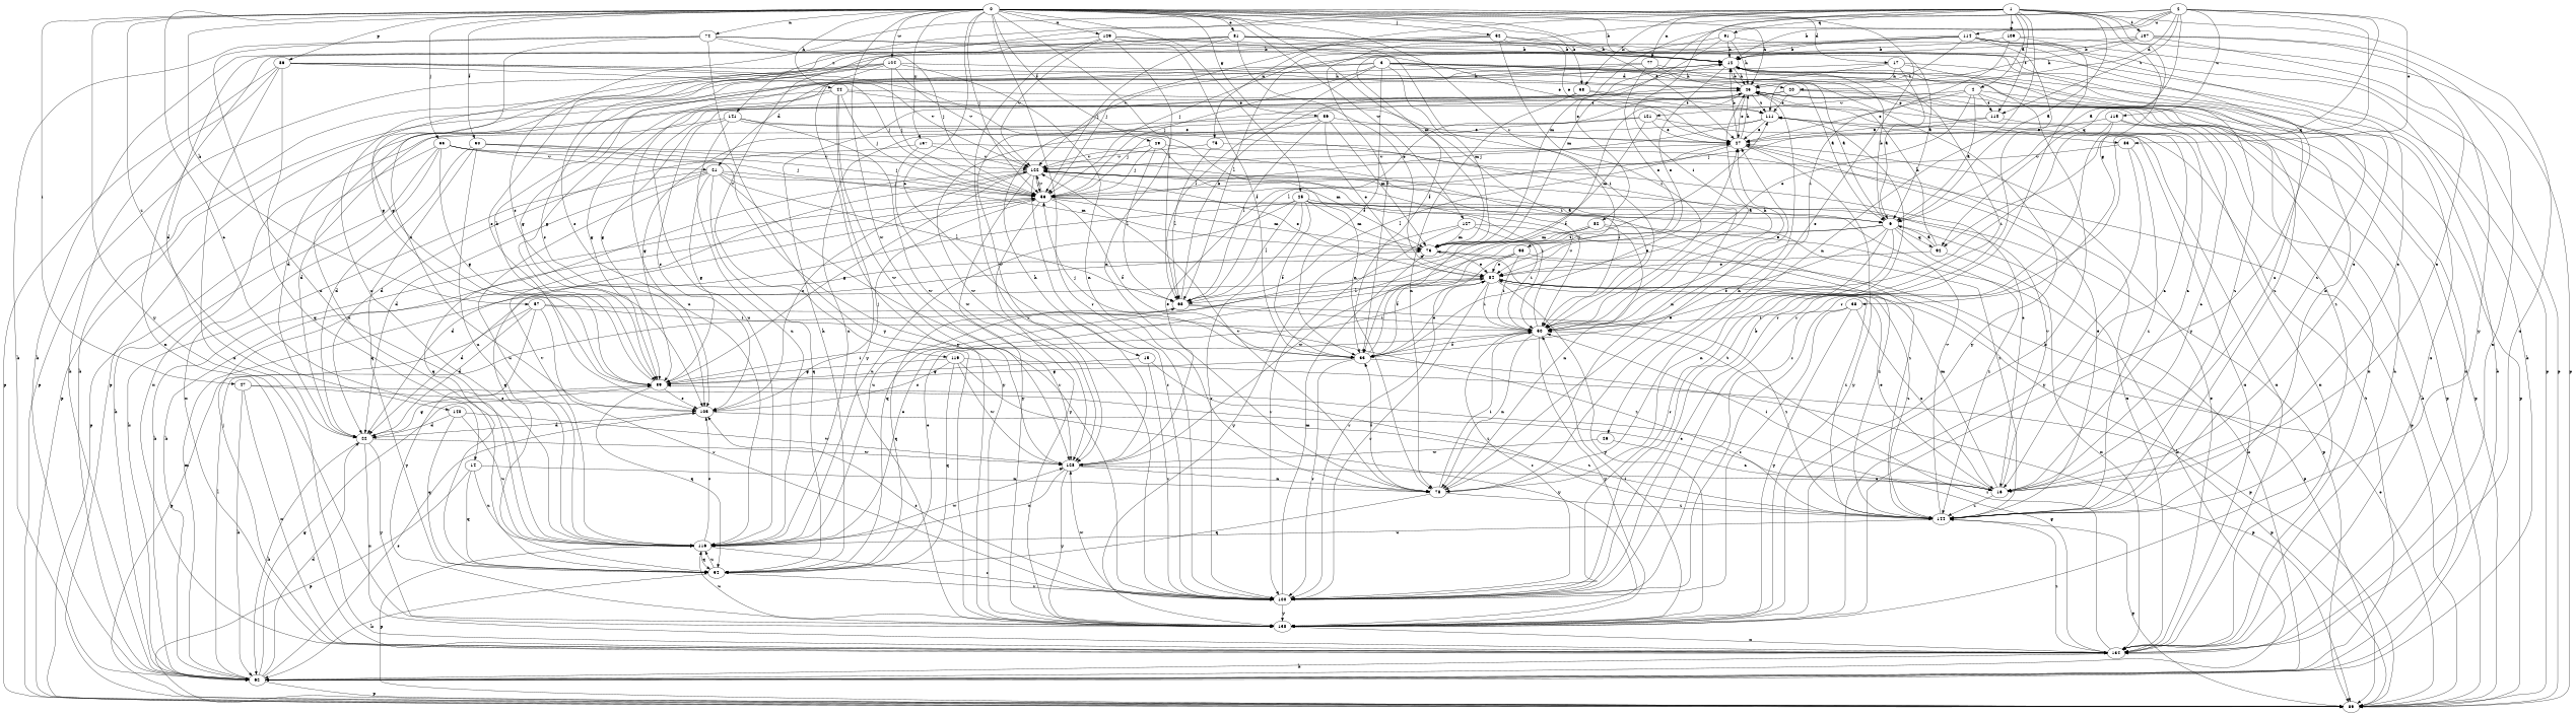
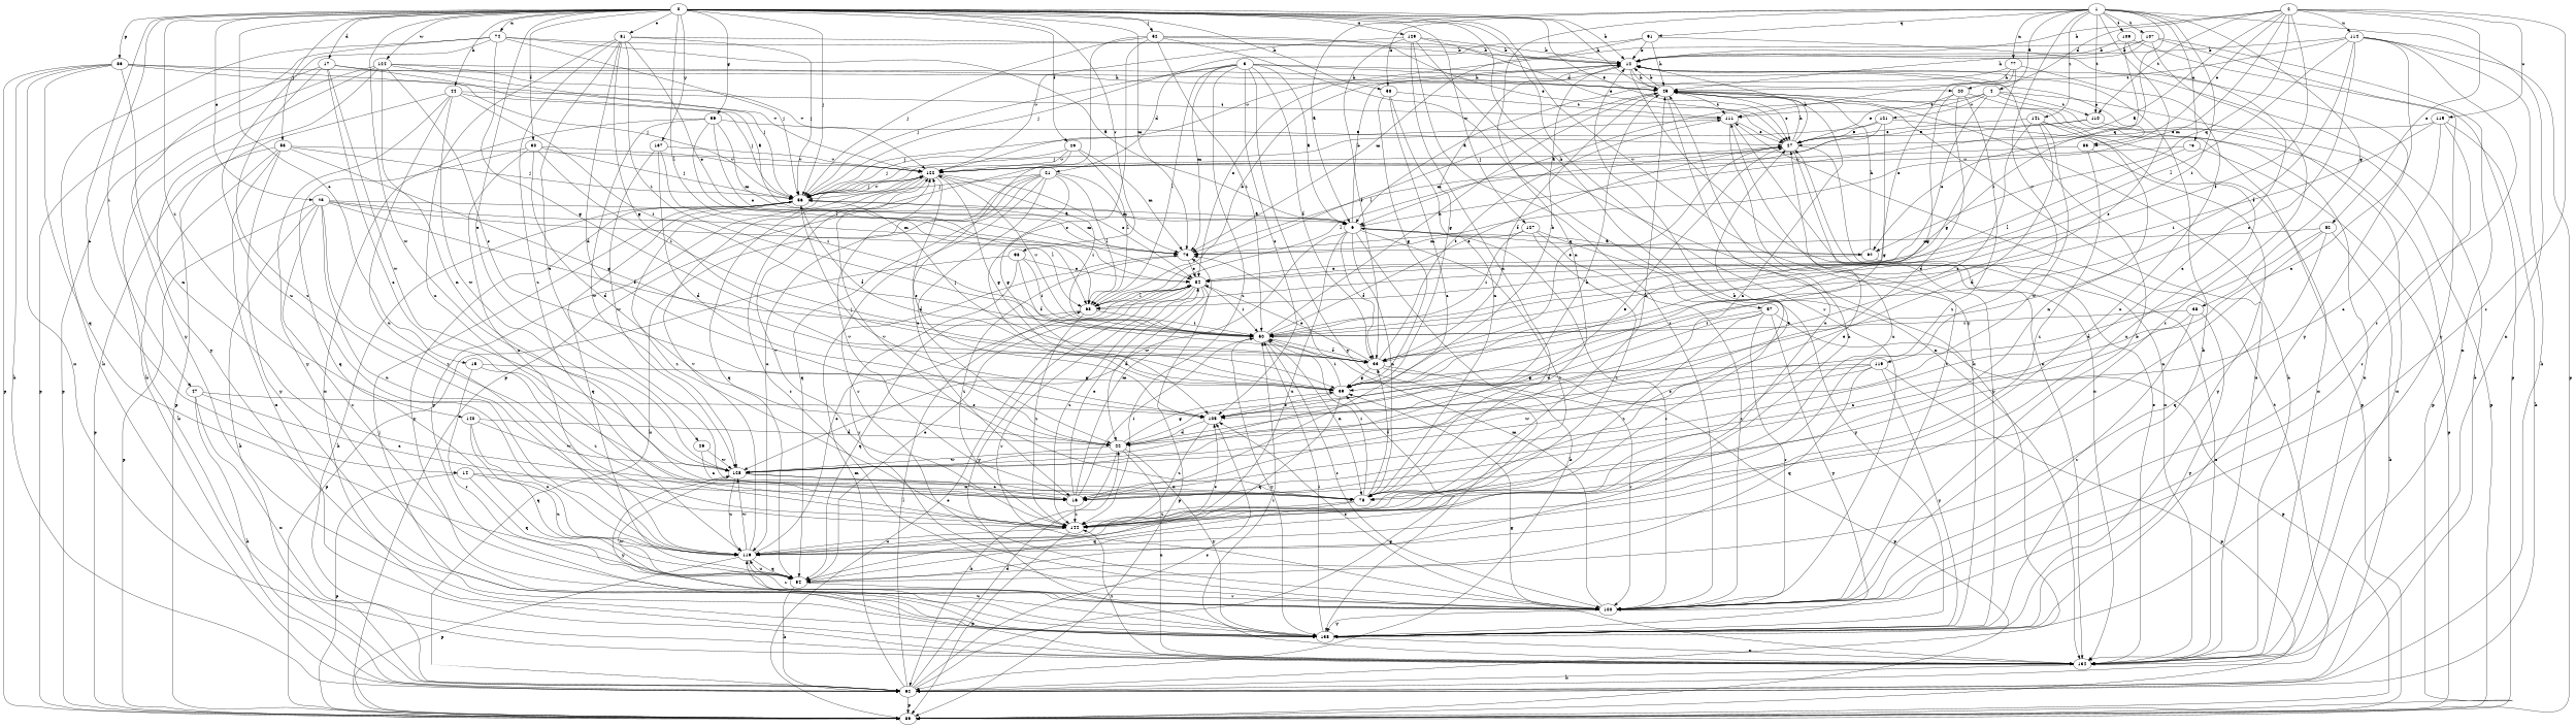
  strict digraph {
    0
    12
    14
    15
    17
    25
    26
    27
    29
    30
    36
    44
    45
    47
    52
    53
    56
    57
    58
    68
    73
    74
    81
    86
    98
    100
    124
    127
    128
    129
    137
    138
    140
    134
    84
    39
    78
    89
    116
    94
    144
    6
    16
    33
    62
    122
    50
    22
    111
    105
    1
    4
    38
    75
    77
    91
    92
    107
    109
    110
    119
    141
    121
    2
    20
    82
    83
    114
    115
    3
    21
    0 -> 12 [label=b]
    0 -> 14 [label=c]
    0 -> 15 [label=c]
    0 -> 17 [label=d]
    0 -> 25 [label=e]
    0 -> 26 [label=e]
    0 -> 27 [label=e]
    0 -> 29 [label=f]
    0 -> 30 [label=f]
    0 -> 36 [label=g]
    0 -> 44 [label=h]
    0 -> 45 [label=h]
    0 -> 47 [label=i]
    0 -> 52 [label=j]
    0 -> 53 [label=j]
    0 -> 56 [label=j]
    0 -> 57 [label=k]
    0 -> 58 [label=k]
    0 -> 68 [label=l]
    0 -> 73 [label=m]
    0 -> 74 [label=n]
    0 -> 81 [label=o]
    0 -> 86 [label=p]
    0 -> 98 [label=r]
    0 -> 100 [label=r]
    0 -> 124 [label=w]
    0 -> 127 [label=w]
    0 -> 128 [label=w]
    0 -> 129 [label=x]
    0 -> 137 [label=y]
    0 -> 138 [label=y]
    0 -> 140 [label=z]
    12 -> 45 [label=h]
    12 -> 134 [label=x]
    12 -> 84 [label=o]
    12 -> 39 [label=g]
    14 -> 78 [label=n]
    14 -> 89 [label=p]
    14 -> 116 [label=u]
    14 -> 94 [label=q]
    15 -> 100 [label=r]
    15 -> 39 [label=g]
    15 -> 144 [label=z]
    17 -> 45 [label=h]
    17 -> 128 [label=w]
    17 -> 89 [label=p]
    17 -> 144 [label=z]
    17 -> 6 [label=a]
    17 -> 16 [label=c]
    25 -> 68 [label=l]
    25 -> 73 [label=m]
    25 -> 100 [label=r]
    25 -> 89 [label=p]
    25 -> 116 [label=u]
    25 -> 144 [label=z]
    25 -> 6 [label=a]
    25 -> 33 [label=f]
    25 -> 62 [label=k]
    26 -> 128 [label=w]
    26 -> 16 [label=c]
    27 -> 12 [label=b]
    27 -> 45 [label=h]
    27 -> 68 [label=l]
    27 -> 138 [label=y]
    27 -> 134 [label=x]
    27 -> 122 [label=v]
    29 -> 56 [label=j]
    29 -> 68 [label=l]
    29 -> 73 [label=m]
    29 -> 16 [label=c]
    29 -> 122 [label=v]
    30 -> 56 [label=j]
    30 -> 116 [label=u]
    30 -> 94 [label=q]
    30 -> 122 [label=v]
    30 -> 50 [label=i]
    30 -> 22 [label=d]
    36 -> 27 [label=e]
    36 -> 68 [label=l]
    36 -> 73 [label=m]
    36 -> 128 [label=w]
    36 -> 134 [label=x]
    36 -> 84 [label=o]
    44 -> 56 [label=j]
    44 -> 128 [label=w]
    44 -> 138 [label=y]
    44 -> 89 [label=p]
    44 -> 116 [label=u]
    44 -> 50 [label=i]
    44 -> 111 [label=t]
    45 -> 12 [label=b]
    45 -> 27 [label=e]
    45 -> 68 [label=l]
    45 -> 134 [label=x]
    45 -> 89 [label=p]
    45 -> 116 [label=u]
    45 -> 16 [label=c]
    45 -> 33 [label=f]
    45 -> 111 [label=t]
    47 -> 134 [label=x]
    47 -> 16 [label=c]
    47 -> 62 [label=k]
    47 -> 105 [label=s]
    52 -> 12 [label=b]
    52 -> 27 [label=e]
    52 -> 56 [label=j]
    52 -> 134 [label=x]
    52 -> 89 [label=p]
    52 -> 50 [label=i]
    52 -> 105 [label=s]
    53 -> 56 [label=j]
    53 -> 138 [label=y]
    53 -> 134 [label=x]
    53 -> 39 [label=g]
    53 -> 89 [label=p]
    53 -> 62 [label=k]
-   53 -> 21 [label=v]
+   53 -> 122 [label=v]
    56 -> 73 [label=m]
    56 -> 138 [label=y]
    56 -> 94 [label=q]
    56 -> 144 [label=z]
    56 -> 6 [label=a]
    56 -> 33 [label=f]
    56 -> 62 [label=k]
    56 -> 122 [label=v]
    57 -> 100 [label=r]
    57 -> 138 [label=y]
    57 -> 89 [label=p]
    57 -> 144 [label=z]
    57 -> 50 [label=i]
    57 -> 22 [label=d]
    58 -> 39 [label=g]
    58 -> 78 [label=n]
    58 -> 16 [label=c]
    58 -> 111 [label=t]
    68 -> 12 [label=b]
    68 -> 94 [label=q]
    68 -> 144 [label=z]
    68 -> 50 [label=i]
    73 -> 84 [label=o]
    73 -> 144 [label=z]
    74 -> 12 [label=b]
    74 -> 56 [label=j]
    74 -> 138 [label=y]
    74 -> 39 [label=g]
    74 -> 116 [label=u]
    74 -> 6 [label=a]
    74 -> 62 [label=k]
    81 -> 12 [label=b]
    81 -> 56 [label=j]
    81 -> 84 [label=o]
    81 -> 39 [label=g]
    81 -> 116 [label=u]
    81 -> 144 [label=z]
    81 -> 16 [label=c]
    81 -> 50 [label=i]
    81 -> 22 [label=d]
    86 -> 45 [label=h]
    86 -> 56 [label=j]
    86 -> 134 [label=x]
    86 -> 78 [label=n]
    86 -> 89 [label=p]
    86 -> 94 [label=q]
    86 -> 62 [label=k]
    86 -> 122 [label=v]
    98 -> 100 [label=r]
    98 -> 84 [label=o]
    98 -> 89 [label=p]
    98 -> 33 [label=f]
    98 -> 50 [label=i]
    100 -> 12 [label=b]
    100 -> 73 [label=m]
    100 -> 128 [label=w]
    100 -> 138 [label=y]
    100 -> 111 [label=t]
    100 -> 105 [label=s]
    124 -> 45 [label=h]
    124 -> 56 [label=j]
    124 -> 138 [label=y]
    124 -> 78 [label=n]
    124 -> 89 [label=p]
    124 -> 62 [label=k]
    124 -> 122 [label=v]
    124 -> 105 [label=s]
    127 -> 73 [label=m]
    127 -> 100 [label=r]
    127 -> 138 [label=y]
    127 -> 144 [label=z]
    127 -> 50 [label=i]
    128 -> 27 [label=e]
    128 -> 45 [label=h]
    128 -> 138 [label=y]
    128 -> 78 [label=n]
    128 -> 116 [label=u]
    128 -> 16 [label=c]
    129 -> 12 [label=b]
    129 -> 27 [label=e]
    129 -> 100 [label=r]
    129 -> 78 [label=n]
    129 -> 33 [label=f]
    129 -> 62 [label=k]
    129 -> 122 [label=v]
    137 -> 128 [label=w]
    137 -> 122 [label=v]
    137 -> 50 [label=i]
    137 -> 22 [label=d]
    138 -> 12 [label=b]
    138 -> 134 [label=x]
    138 -> 116 [label=u]
    138 -> 50 [label=i]
    140 -> 128 [label=w]
    140 -> 116 [label=u]
    140 -> 94 [label=q]
    140 -> 22 [label=d]
    134 -> 27 [label=e]
    134 -> 45 [label=h]
    134 -> 56 [label=j]
    134 -> 39 [label=g]
    134 -> 144 [label=z]
    134 -> 62 [label=k]
    134 -> 50 [label=i]
    84 -> 68 [label=l]
    84 -> 100 [label=r]
    84 -> 138 [label=y]
    84 -> 89 [label=p]
    84 -> 144 [label=z]
    84 -> 50 [label=i]
    84 -> 22 [label=d]
    39 -> 12 [label=b]
    39 -> 94 [label=q]
    39 -> 50 [label=i]
    39 -> 105 [label=s]
    78 -> 27 [label=e]
    78 -> 45 [label=h]
    78 -> 94 [label=q]
    78 -> 144 [label=z]
    78 -> 33 [label=f]
    78 -> 122 [label=v]
    78 -> 50 [label=i]
    89 -> 84 [label=o]
    116 -> 100 [label=r]
    116 -> 128 [label=w]
    116 -> 84 [label=o]
    116 -> 89 [label=p]
    116 -> 94 [label=q]
    116 -> 122 [label=v]
    116 -> 105 [label=s]
    94 -> 45 [label=h]
    94 -> 100 [label=r]
    94 -> 84 [label=o]
    94 -> 116 [label=u]
    94 -> 62 [label=k]
    144 -> 12 [label=b]
    144 -> 27 [label=e]
    144 -> 89 [label=p]
    144 -> 116 [label=u]
    144 -> 122 [label=v]
    6 -> 12 [label=b]
    6 -> 100 [label=r]
    6 -> 128 [label=w]
    6 -> 78 [label=n]
    6 -> 116 [label=u]
    6 -> 144 [label=z]
    6 -> 33 [label=f]
    6 -> 62 [label=k]
    6 -> 92 [label=q]
    16 -> 73 [label=m]
    16 -> 84 [label=o]
    16 -> 144 [label=z]
    16 -> 122 [label=v]
    16 -> 50 [label=i]
    33 -> 27 [label=e]
    33 -> 56 [label=j]
    33 -> 100 [label=r]
    33 -> 84 [label=o]
    33 -> 39 [label=g]
    33 -> 89 [label=p]
    33 -> 111 [label=t]
    62 -> 12 [label=b]
    62 -> 68 [label=l]
    62 -> 73 [label=m]
    62 -> 39 [label=g]
    62 -> 89 [label=p]
    62 -> 22 [label=d]
    62 -> 111 [label=t]
    62 -> 105 [label=s]
    122 -> 56 [label=j]
    122 -> 100 [label=r]
    122 -> 138 [label=y]
    122 -> 84 [label=o]
    122 -> 39 [label=g]
    122 -> 94 [label=q]
    122 -> 50 [label=i]
    122 -> 105 [label=s]
    50 -> 27 [label=e]
    50 -> 45 [label=h]
    50 -> 100 [label=r]
    50 -> 138 [label=y]
    50 -> 78 [label=n]
    50 -> 33 [label=f]
    50 -> 122 [label=v]
    22 -> 128 [label=w]
    22 -> 138 [label=y]
    22 -> 134 [label=x]
    22 -> 39 [label=g]
    22 -> 62 [label=k]
    111 -> 27 [label=e]
    111 -> 56 [label=j]
    111 -> 134 [label=x]
    111 -> 116 [label=u]
    105 -> 56 [label=j]
    105 -> 144 [label=z]
    105 -> 22 [label=d]
    1 -> 58 [label=k]
    1 -> 134 [label=x]
    1 -> 78 [label=n]
    1 -> 6 [label=a]
    1 -> 50 [label=i]
    1 -> 105 [label=s]
    1 -> 4 [label=a]
    1 -> 38 [label=g]
    1 -> 75 [label=n]
    1 -> 77 [label=n]
    1 -> 91 [label=q]
    1 -> 92 [label=q]
    1 -> 107 [label=t]
    1 -> 109 [label=t]
    1 -> 110 [label=t]
    1 -> 119 [label=v]
    1 -> 141 [label=z]
    4 -> 27 [label=e]
    4 -> 134 [label=x]
    4 -> 84 [label=o]
    4 -> 89 [label=p]
    4 -> 6 [label=a]
    4 -> 110 [label=t]
    4 -> 121 [label=v]
    38 -> 100 [label=r]
    38 -> 138 [label=y]
    38 -> 16 [label=c]
    38 -> 50 [label=i]
    75 -> 68 [label=l]
    75 -> 89 [label=p]
    75 -> 122 [label=v]
    77 -> 45 [label=h]
    77 -> 84 [label=o]
    77 -> 39 [label=g]
    77 -> 116 [label=u]
    77 -> 6 [label=a]
    91 -> 12 [label=b]
    91 -> 45 [label=h]
    91 -> 56 [label=j]
    91 -> 73 [label=m]
    91 -> 138 [label=y]
    92 -> 45 [label=h]
    92 -> 134 [label=x]
    92 -> 84 [label=o]
    92 -> 6 [label=a]
    107 -> 12 [label=b]
    107 -> 45 [label=h]
    107 -> 138 [label=y]
    107 -> 134 [label=x]
    107 -> 16 [label=c]
    107 -> 122 [label=v]
    109 -> 12 [label=b]
    109 -> 100 [label=r]
    109 -> 89 [label=p]
    109 -> 50 [label=i]
    110 -> 27 [label=e]
    110 -> 56 [label=j]
    110 -> 134 [label=x]
    119 -> 128 [label=w]
    119 -> 138 [label=y]
    119 -> 39 [label=g]
    119 -> 89 [label=p]
    119 -> 94 [label=q]
    119 -> 105 [label=s]
    141 -> 27 [label=e]
    141 -> 128 [label=w]
    141 -> 78 [label=n]
    141 -> 116 [label=u]
    141 -> 22 [label=d]
    141 -> 105 [label=s]
    121 -> 27 [label=e]
    121 -> 56 [label=j]
    121 -> 73 [label=m]
    121 -> 134 [label=x]
    121 -> 39 [label=g]
    2 -> 12 [label=b]
    2 -> 73 [label=m]
    2 -> 100 [label=r]
    2 -> 6 [label=a]
    2 -> 33 [label=f]
    2 -> 92 [label=q]
    2 -> 110 [label=t]
    2 -> 20 [label=d]
    2 -> 82 [label=o]
    2 -> 83 [label=o]
    2 -> 114 [label=u]
    2 -> 115 [label=u]
    20 -> 39 [label=g]
    20 -> 89 [label=p]
    20 -> 144 [label=z]
    20 -> 22 [label=d]
    20 -> 111 [label=t]
    82 -> 73 [label=m]
    82 -> 78 [label=n]
    82 -> 94 [label=q]
    82 -> 62 [label=k]
    82 -> 22 [label=d]
    83 -> 138 [label=y]
    83 -> 144 [label=z]
    83 -> 122 [label=v]
    114 -> 12 [label=b]
    114 -> 68 [label=l]
    114 -> 100 [label=r]
    114 -> 89 [label=p]
    114 -> 16 [label=c]
    114 -> 33 [label=f]
    114 -> 62 [label=k]
    114 -> 111 [label=t]
    114 -> 105 [label=s]
    115 -> 27 [label=e]
    115 -> 100 [label=r]
    115 -> 16 [label=c]
    115 -> 62 [label=k]
    115 -> 50 [label=i]
    3 -> 56 [label=j]
    3 -> 68 [label=l]
    3 -> 73 [label=m]
    3 -> 138 [label=y]
    3 -> 144 [label=z]
    3 -> 6 [label=a]
    3 -> 33 [label=f]
    3 -> 105 [label=s]
    3 -> 20 [label=d]
    3 -> 83 [label=o]
    3 -> 21 [label=d]
    21 -> 56 [label=j]
    21 -> 68 [label=l]
    21 -> 73 [label=m]
    21 -> 100 [label=r]
    21 -> 39 [label=g]
    21 -> 116 [label=u]
    21 -> 94 [label=q]
    21 -> 62 [label=k]
    21 -> 22 [label=d]
  }
